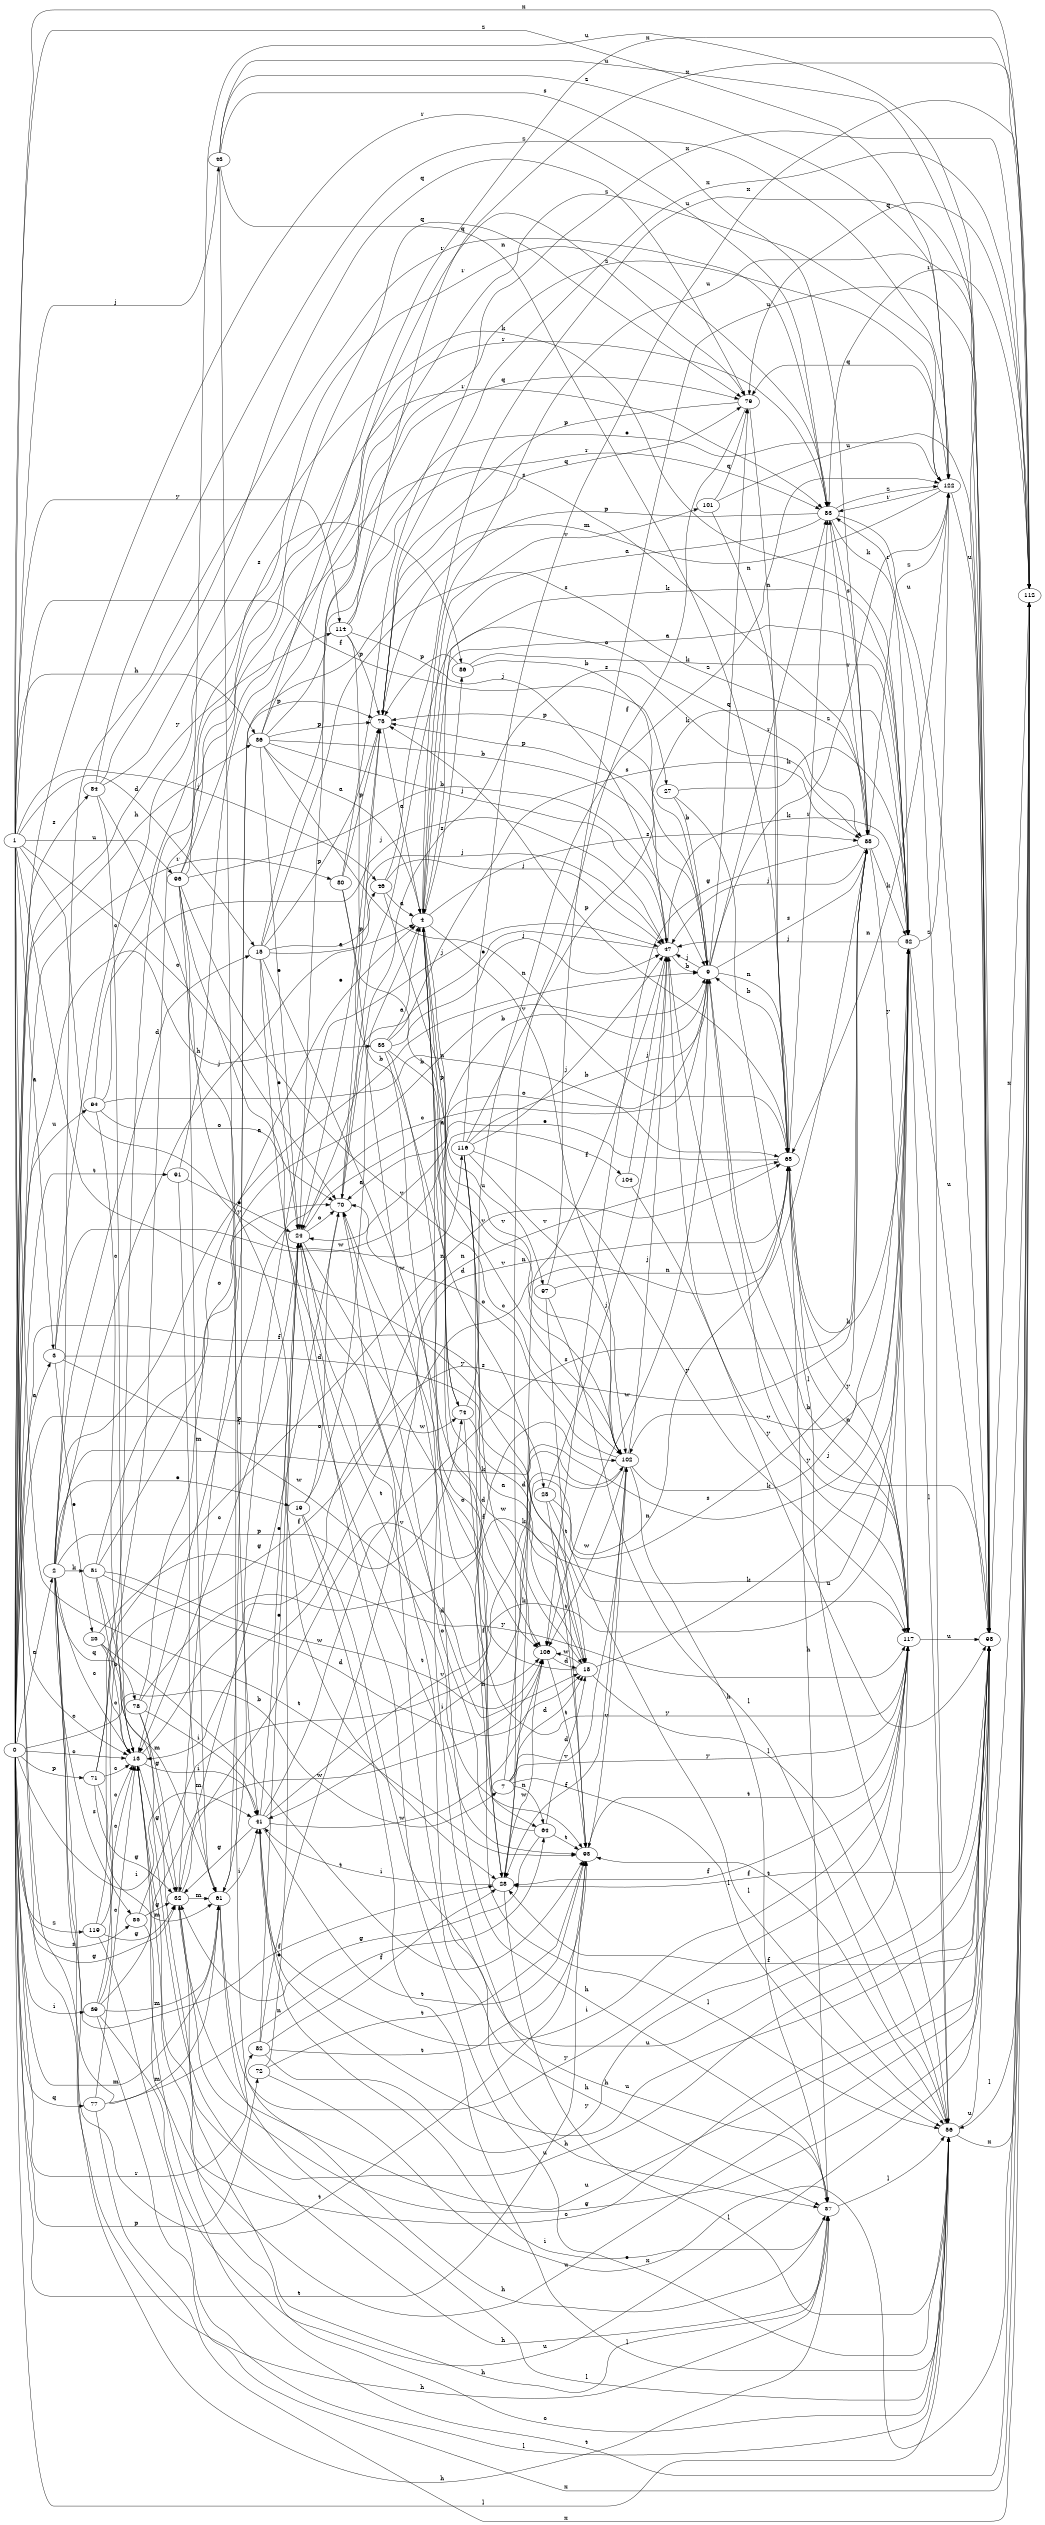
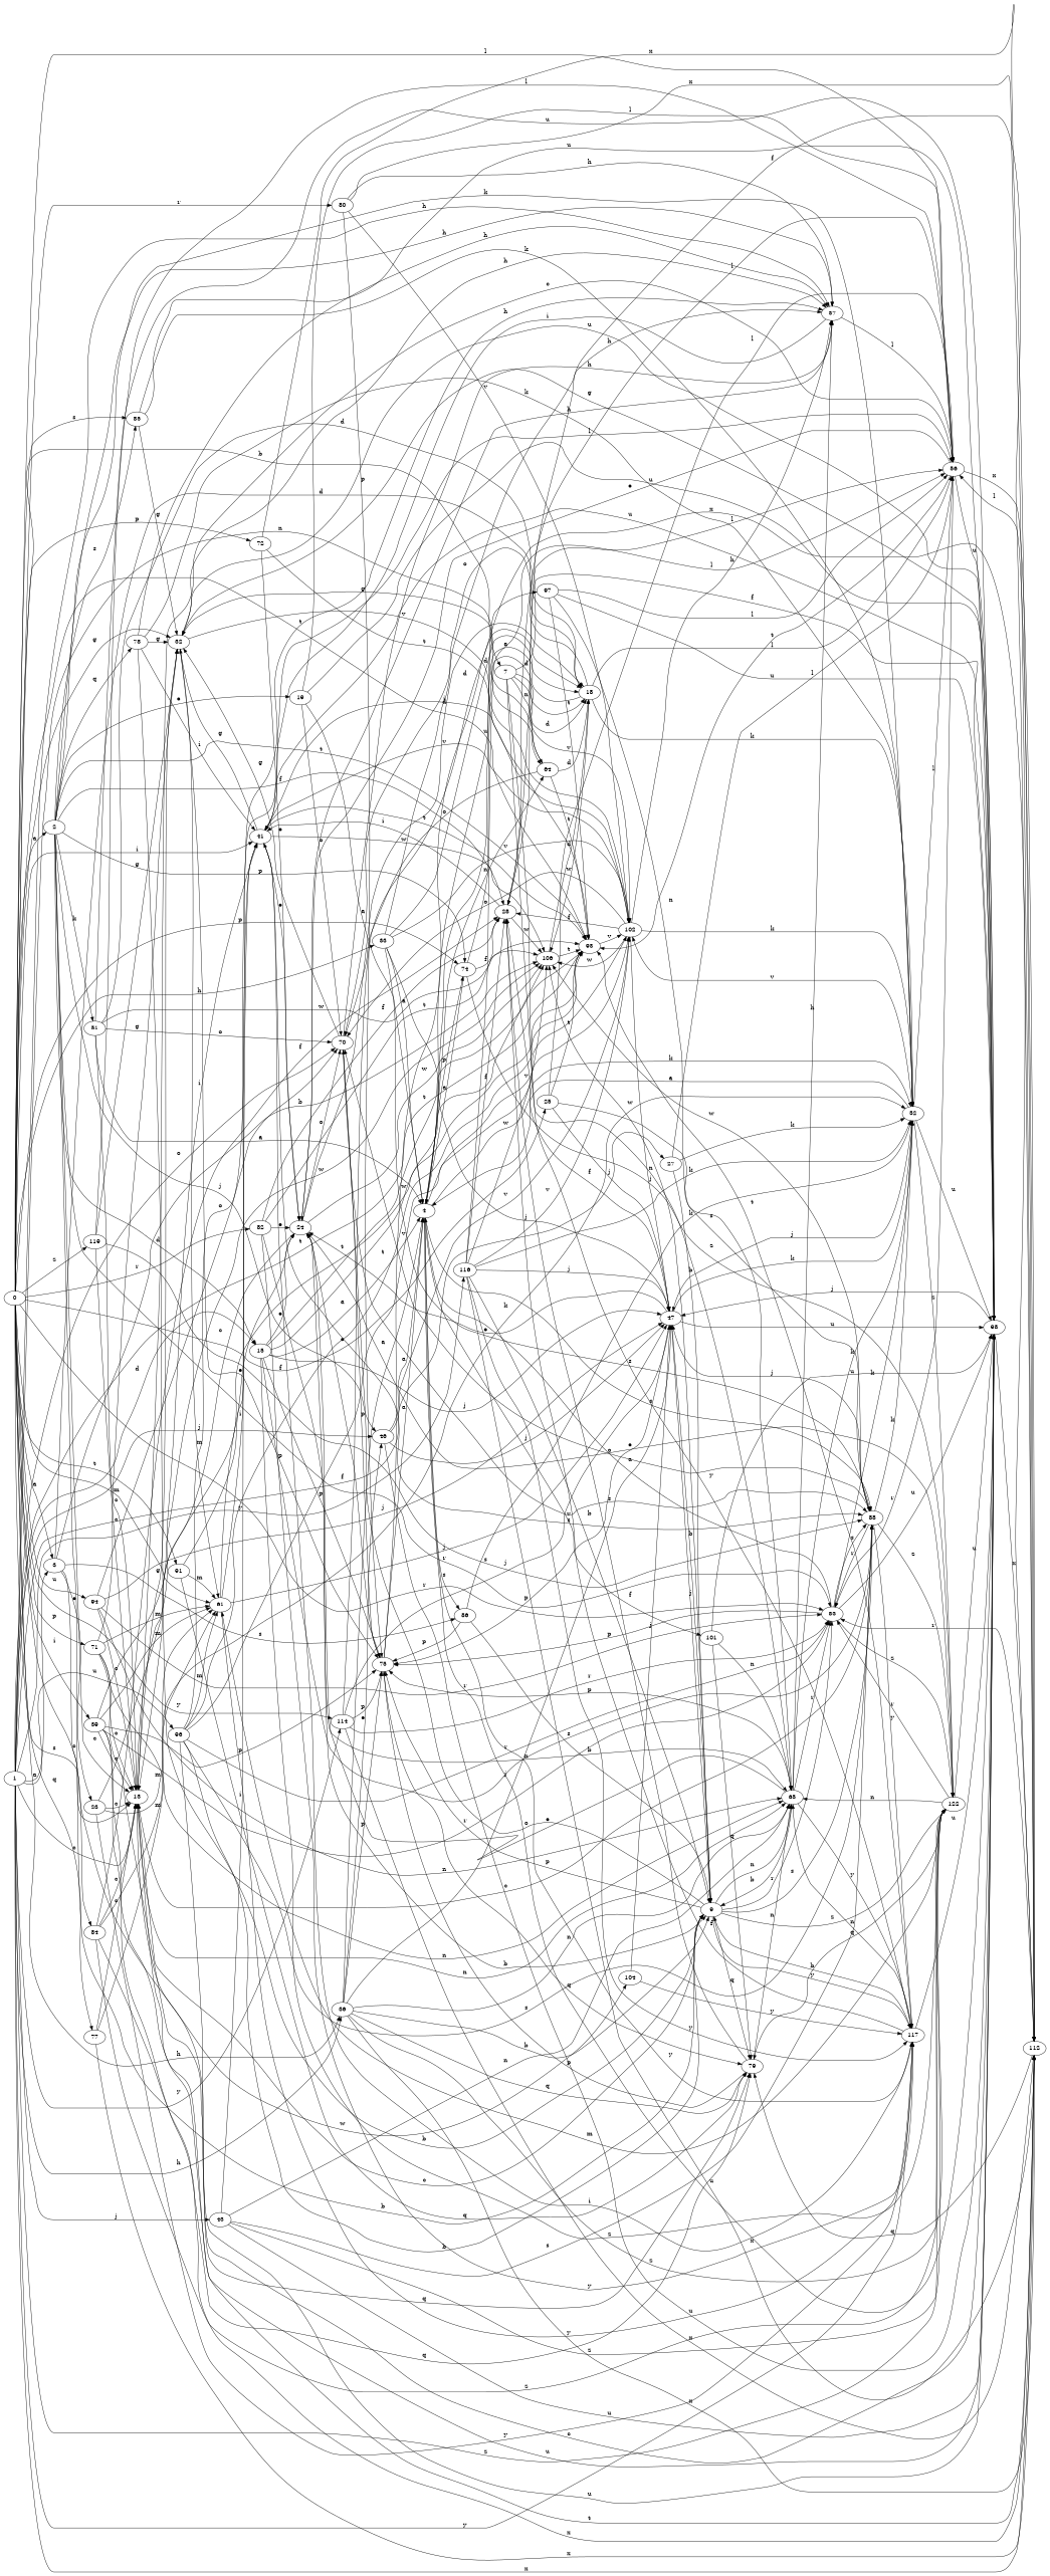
  strict digraph {
    rankdir=LR
    0
    2
    3
    7
    13
    25
    32
    33
    36
    39
    41
    56
    61
    71
    72
    74
    77
    80
    82
    83
    84
    85
    91
    93
    94
    114
    119
    15
    37
    46
    9
    19
    28
    51
    52
    78
    18
    23
    86
    104
    106
    64
    117
    102
    65
    88
    47
    98
    75
    4
    112
    122
    79
    24
    70
    1
    27
    43
    96
    116
    97
    101
    0 -> 2 [label=a]
    0 -> 3 [label=a]
    0 -> 7 [label=b]
    0 -> 13 [label=c]
    0 -> 25 [label=f]
    0 -> 32 [label=g]
    0 -> 33 [label=h]
    0 -> 36 [label=h]
    0 -> 39 [label=i]
    0 -> 41 [label=i]
    0 -> 56 [label=l]
    0 -> 61 [label=m]
    0 -> 71 [label=p]
    0 -> 72 [label=p]
    0 -> 74 [label=p]
    0 -> 77 [label=q]
    0 -> 80 [label=r]
    0 -> 82 [label=r]
    0 -> 83 [label=r]
    0 -> 84 [label=s]
    0 -> 85 [label=s]
    0 -> 91 [label=t]
    0 -> 93 [label=t]
    0 -> 94 [label=u]
    0 -> 114 [label=y]
    0 -> 119 [label=z]
    2 -> 13 [label=c]
    2 -> 74 [label=p]
    2 -> 83 [label=r]
    2 -> 85 [label=s]
    2 -> 93 [label=t]
    2 -> 15 [label=d]
    2 -> 37 [label=h]
    2 -> 46 [label=j]
    2 -> 9 [label=b]
    2 -> 19 [label=e]
    2 -> 28 [label=f]
    2 -> 51 [label=k]
    2 -> 52 [label=k]
    2 -> 78 [label=q]
    3 -> 18 [label=d]
    3 -> 23 [label=e]
    3 -> 86 [label=s]
    3 -> 104 [label=w]
-   3 -> 106 [label=w]
+   3 -> 106 [label=b]
    7 -> 56 [label=l]
    7 -> 18 [label=d]
    7 -> 64 [label=n]
    7 -> 117 [label=y]
    7 -> 102 [label=v]
    7 -> 65 [label=n]
    13 -> 32 [label=g]
    13 -> 41 [label=i]
    13 -> 65 [label=n]
    25 -> 56 [label=l]
    25 -> 93 [label=t]
    25 -> 88 [label=s]
    25 -> 47 [label=j]
    32 -> 61 [label=m]
    32 -> 37 [label=h]
    32 -> 102 [label=v]
    32 -> 98 [label=u]
    32 -> 75 [label=p]
    33 -> 37 [label=h]
    33 -> 18 [label=d]
    33 -> 102 [label=v]
    33 -> 88 [label=s]
    33 -> 47 [label=j]
    33 -> 4 [label=a]
    36 -> 9 [label=b]
    36 -> 65 [label=n]
    36 -> 47 [label=j]
    36 -> 75 [label=p]
    36 -> 4 [label=a]
    36 -> 112 [label=x]
    36 -> 122 [label=z]
    36 -> 79 [label=q]
-   36 -> 24 [label=e]
+   36 -> 46 [label=e]
    39 -> 13 [label=c]
    39 -> 61 [label=m]
    39 -> 83 [label=r]
    39 -> 106 [label=w]
    39 -> 98 [label=u]
+   39 -> 75 [label=p]
    39 -> 112 [label=x]
    41 -> 32 [label=g]
    41 -> 93 [label=t]
    41 -> 106 [label=w]
    41 -> 102 [label=v]
    41 -> 88 [label=s]
    41 -> 98 [label=u]
    41 -> 24 [label=e]
    56 -> 13 [label=c]
    56 -> 83 [label=r]
    56 -> 93 [label=t]
    56 -> 98 [label=u]
    56 -> 112 [label=x]
    56 -> 24 [label=e]
    61 -> 41 [label=i]
    61 -> 56 [label=l]
    61 -> 117 [label=y]
    61 -> 47 [label=j]
    71 -> 13 [label=c]
    71 -> 32 [label=g]
    71 -> 61 [label=m]
    71 -> 65 [label=n]
    71 -> 79 [label=q]
    72 -> 93 [label=t]
    72 -> 112 [label=x]
    72 -> 24 [label=e]
    74 -> 28 [label=f]
    74 -> 18 [label=d]
    74 -> 4 [label=a]
    74 -> 122 [label=z]
    77 -> 13 [label=c]
    77 -> 61 [label=m]
    77 -> 112 [label=x]
    80 -> 37 [label=h]
    80 -> 102 [label=v]
    80 -> 75 [label=p]
    80 -> 112 [label=x]
    82 -> 93 [label=t]
    82 -> 28 [label=f]
    82 -> 117 [label=y]
    82 -> 65 [label=n]
    82 -> 24 [label=e]
    83 -> 52 [label=k]
    83 -> 88 [label=s]
    83 -> 98 [label=u]
    83 -> 75 [label=p]
    83 -> 4 [label=a]
    83 -> 122 [label=z]
    84 -> 13 [label=c]
    84 -> 28 [label=f]
    84 -> 52 [label=k]
    84 -> 122 [label=z]
    84 -> 79 [label=q]
    85 -> 32 [label=g]
    85 -> 52 [label=k]
    85 -> 98 [label=u]
    91 -> 61 [label=m]
    91 -> 79 [label=q]
    91 -> 24 [label=e]
    93 -> 102 [label=v]
    94 -> 13 [label=c]
    94 -> 83 [label=r]
    94 -> 65 [label=n]
    94 -> 47 [label=j]
    94 -> 70 [label=o]
    114 -> 83 [label=r]
    114 -> 18 [label=d]
    114 -> 47 [label=j]
    114 -> 75 [label=p]
    114 -> 112 [label=x]
    119 -> 13 [label=c]
    119 -> 32 [label=g]
    119 -> 56 [label=l]
    119 -> 88 [label=s]
    15 -> 93 [label=t]
    15 -> 106 [label=w]
    15 -> 88 [label=s]
    15 -> 47 [label=j]
    15 -> 75 [label=p]
    15 -> 4 [label=a]
    15 -> 122 [label=z]
    15 -> 24 [label=e]
    37 -> 41 [label=i]
    37 -> 56 [label=l]
    46 -> 102 [label=v]
    46 -> 47 [label=j]
    46 -> 98 [label=u]
    46 -> 4 [label=a]
    9 -> 13 [label=c]
    9 -> 83 [label=r]
    9 -> 106 [label=w]
    9 -> 117 [label=y]
    9 -> 65 [label=n]
    9 -> 88 [label=s]
    9 -> 47 [label=j]
    9 -> 75 [label=p]
    9 -> 122 [label=z]
    9 -> 79 [label=q]
    9 -> 70 [label=o]
    19 -> 56 [label=l]
    19 -> 98 [label=u]
    19 -> 4 [label=a]
    19 -> 70 [label=o]
    28 -> 41 [label=i]
    28 -> 56 [label=l]
    28 -> 106 [label=w]
    51 -> 13 [label=c]
    51 -> 18 [label=d]
    51 -> 106 [label=w]
    51 -> 98 [label=u]
    51 -> 4 [label=a]
    51 -> 70 [label=o]
    52 -> 56 [label=l]
    52 -> 102 [label=v]
    52 -> 47 [label=j]
    52 -> 98 [label=u]
    52 -> 4 [label=a]
    52 -> 122 [label=z]
    78 -> 32 [label=g]
    78 -> 41 [label=i]
    78 -> 37 [label=h]
    78 -> 9 [label=b]
    78 -> 52 [label=k]
    18 -> 56 [label=l]
    18 -> 52 [label=k]
    18 -> 106 [label=w]
    18 -> 4 [label=a]
    18 -> 70 [label=o]
    23 -> 13 [label=c]
    23 -> 61 [label=m]
    23 -> 93 [label=t]
    23 -> 117 [label=y]
    86 -> 9 [label=b]
    86 -> 52 [label=k]
    86 -> 75 [label=p]
    104 -> 117 [label=y]
    104 -> 47 [label=j]
    106 -> 93 [label=t]
    106 -> 18 [label=d]
    64 -> 32 [label=g]
    64 -> 93 [label=t]
    64 -> 18 [label=d]
    64 -> 70 [label=o]
    117 -> 41 [label=i]
    117 -> 93 [label=t]
    117 -> 9 [label=b]
    117 -> 28 [label=f]
    117 -> 65 [label=n]
    117 -> 98 [label=u]
    102 -> 41 [label=i]
    102 -> 37 [label=h]
    102 -> 28 [label=f]
    102 -> 52 [label=k]
    102 -> 106 [label=w]
    102 -> 47 [label=j]
    102 -> 70 [label=o]
    65 -> 83 [label=r]
    65 -> 37 [label=h]
    65 -> 9 [label=b]
    65 -> 52 [label=k]
    65 -> 117 [label=y]
    65 -> 75 [label=p]
    65 -> 24 [label=e]
    88 -> 13 [label=c]
    88 -> 83 [label=r]
    88 -> 52 [label=k]
-   88 -> 106 [label=g]
+   88 -> 106 [label=w]
    88 -> 117 [label=y]
    88 -> 47 [label=j]
    88 -> 122 [label=z]
    88 -> 70 [label=o]
    47 -> 9 [label=b]
    47 -> 28 [label=f]
    47 -> 52 [label=k]
    47 -> 98 [label=u]
    47 -> 75 [label=p]
    47 -> 24 [label=e]
    98 -> 13 [label=c]
    98 -> 32 [label=g]
    98 -> 28 [label=f]
    98 -> 47 [label=j]
    98 -> 112 [label=x]
    75 -> 4 [label=a]
    75 -> 112 [label=x]
    75 -> 79 [label=q]
    75 -> 24 [label=e]
    4 -> 74 [label=p]
    4 -> 52 [label=k]
    4 -> 86 [label=s]
    4 -> 64 [label=n]
    4 -> 117 [label=y]
    4 -> 102 [label=v]
    4 -> 88 [label=s]
    4 -> 98 [label=u]
    4 -> 97 [label=u]
    4 -> 101 [label=v]
    112 -> 13 [label=t]
    112 -> 56 [label=l]
    112 -> 83 [label=r]
    112 -> 28 [label=f]
    112 -> 79 [label=q]
    122 -> 61 [label=m]
    122 -> 83 [label=r]
    122 -> 65 [label=n]
    122 -> 98 [label=u]
    122 -> 79 [label=q]
    122 -> 24 [label=e]
    79 -> 28 [label=f]
    79 -> 65 [label=n]
    79 -> 75 [label=p]
    24 -> 13 [label=c]
    24 -> 37 [label=h]
    24 -> 9 [label=b]
    24 -> 18 [label=d]
    24 -> 106 [label=w]
    24 -> 70 [label=o]
    70 -> 32 [label=g]
    70 -> 37 [label=h]
    70 -> 88 [label=s]
    70 -> 75 [label=p]
    1 -> 3 [label=a]
    1 -> 13 [label=c]
    1 -> 36 [label=h]
    1 -> 93 [label=t]
    1 -> 114 [label=y]
    1 -> 15 [label=d]
    1 -> 37 [label=h]
    1 -> 46 [label=j]
    1 -> 64 [label=n]
    1 -> 117 [label=y]
    1 -> 112 [label=x]
    1 -> 122 [label=z]
    1 -> 70 [label=o]
    1 -> 27 [label=f]
    1 -> 43 [label=j]
    1 -> 96 [label=u]
    1 -> 116 [label=y]
    27 -> 56 [label=l]
    27 -> 9 [label=b]
    27 -> 52 [label=k]
    43 -> 41 [label=i]
    43 -> 65 [label=n]
    43 -> 88 [label=s]
    43 -> 98 [label=u]
    43 -> 122 [label=z]
    96 -> 61 [label=m]
    96 -> 83 [label=r]
    96 -> 93 [label=t]
    96 -> 37 [label=h]
    96 -> 9 [label=b]
    96 -> 102 [label=v]
    96 -> 88 [label=s]
    96 -> 98 [label=u]
    116 -> 56 [label=l]
    116 -> 9 [label=b]
    116 -> 28 [label=f]
    116 -> 52 [label=k]
    116 -> 106 [label=w]
    116 -> 117 [label=y]
    116 -> 102 [label=v]
    116 -> 47 [label=j]
    116 -> 112 [label=x]
    97 -> 56 [label=l]
    97 -> 93 [label=t]
    97 -> 65 [label=n]
    97 -> 98 [label=u]
    101 -> 65 [label=n]
    101 -> 98 [label=u]
    101 -> 79 [label=q]
  }
